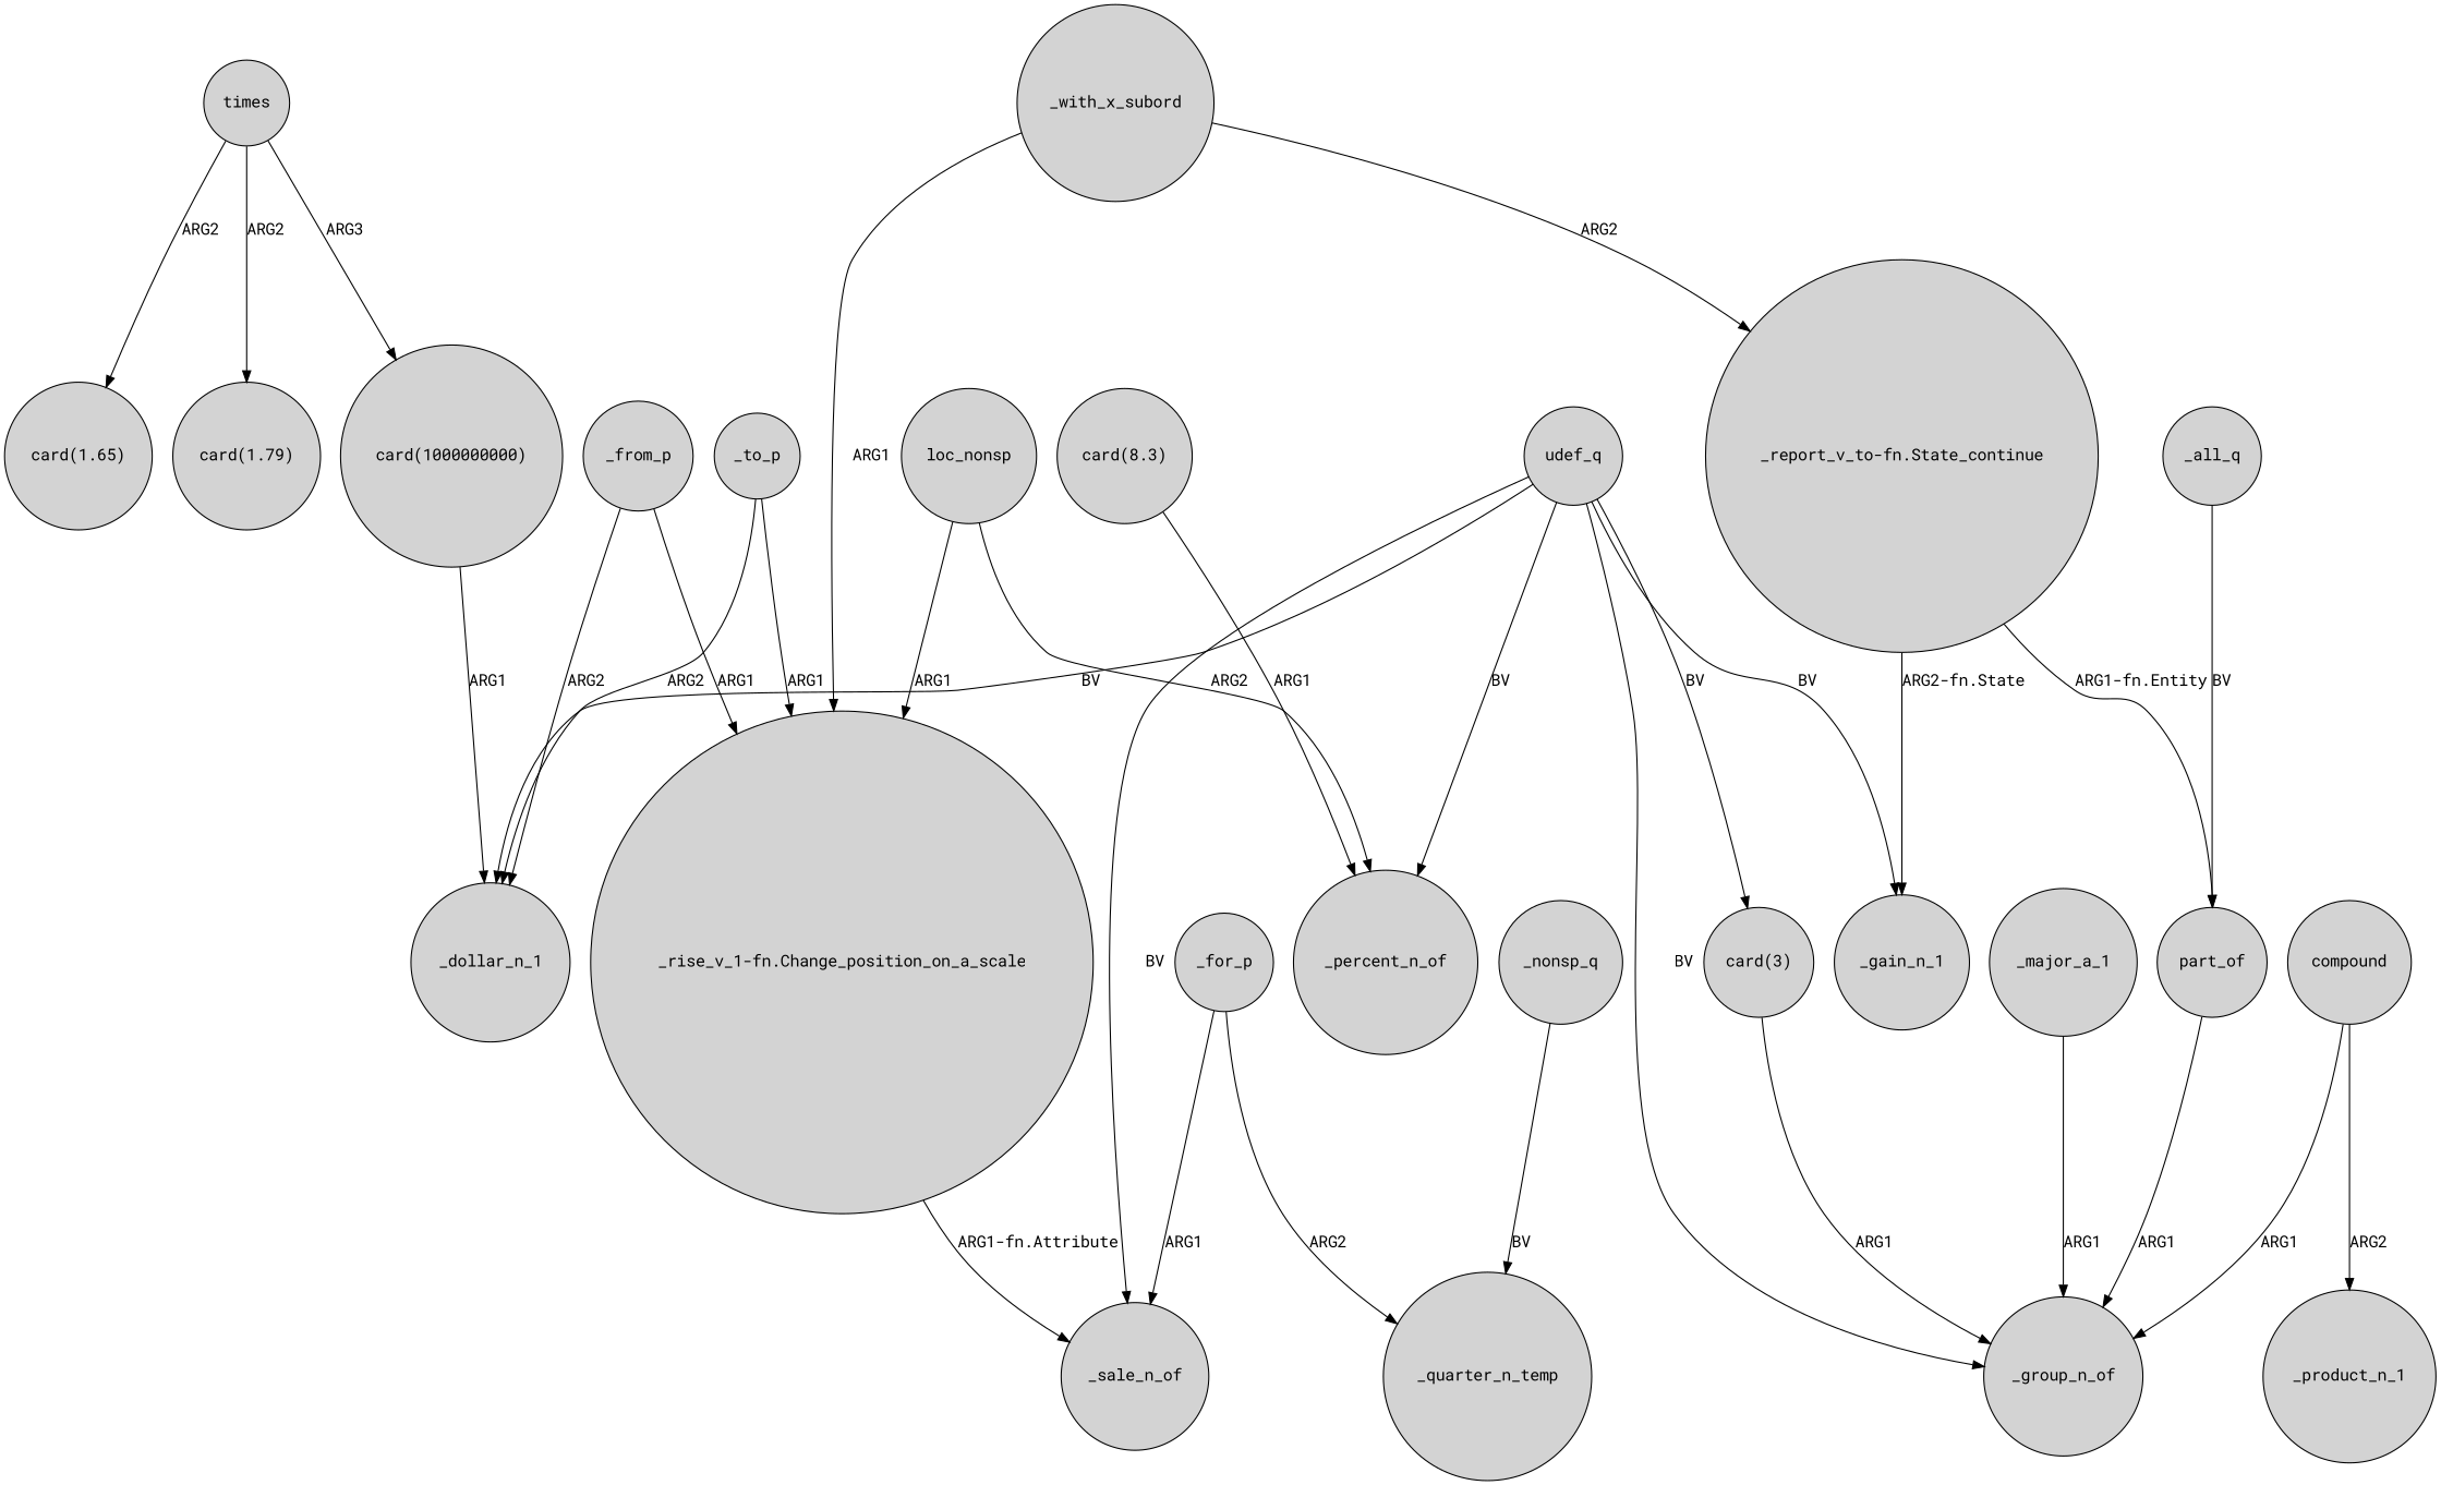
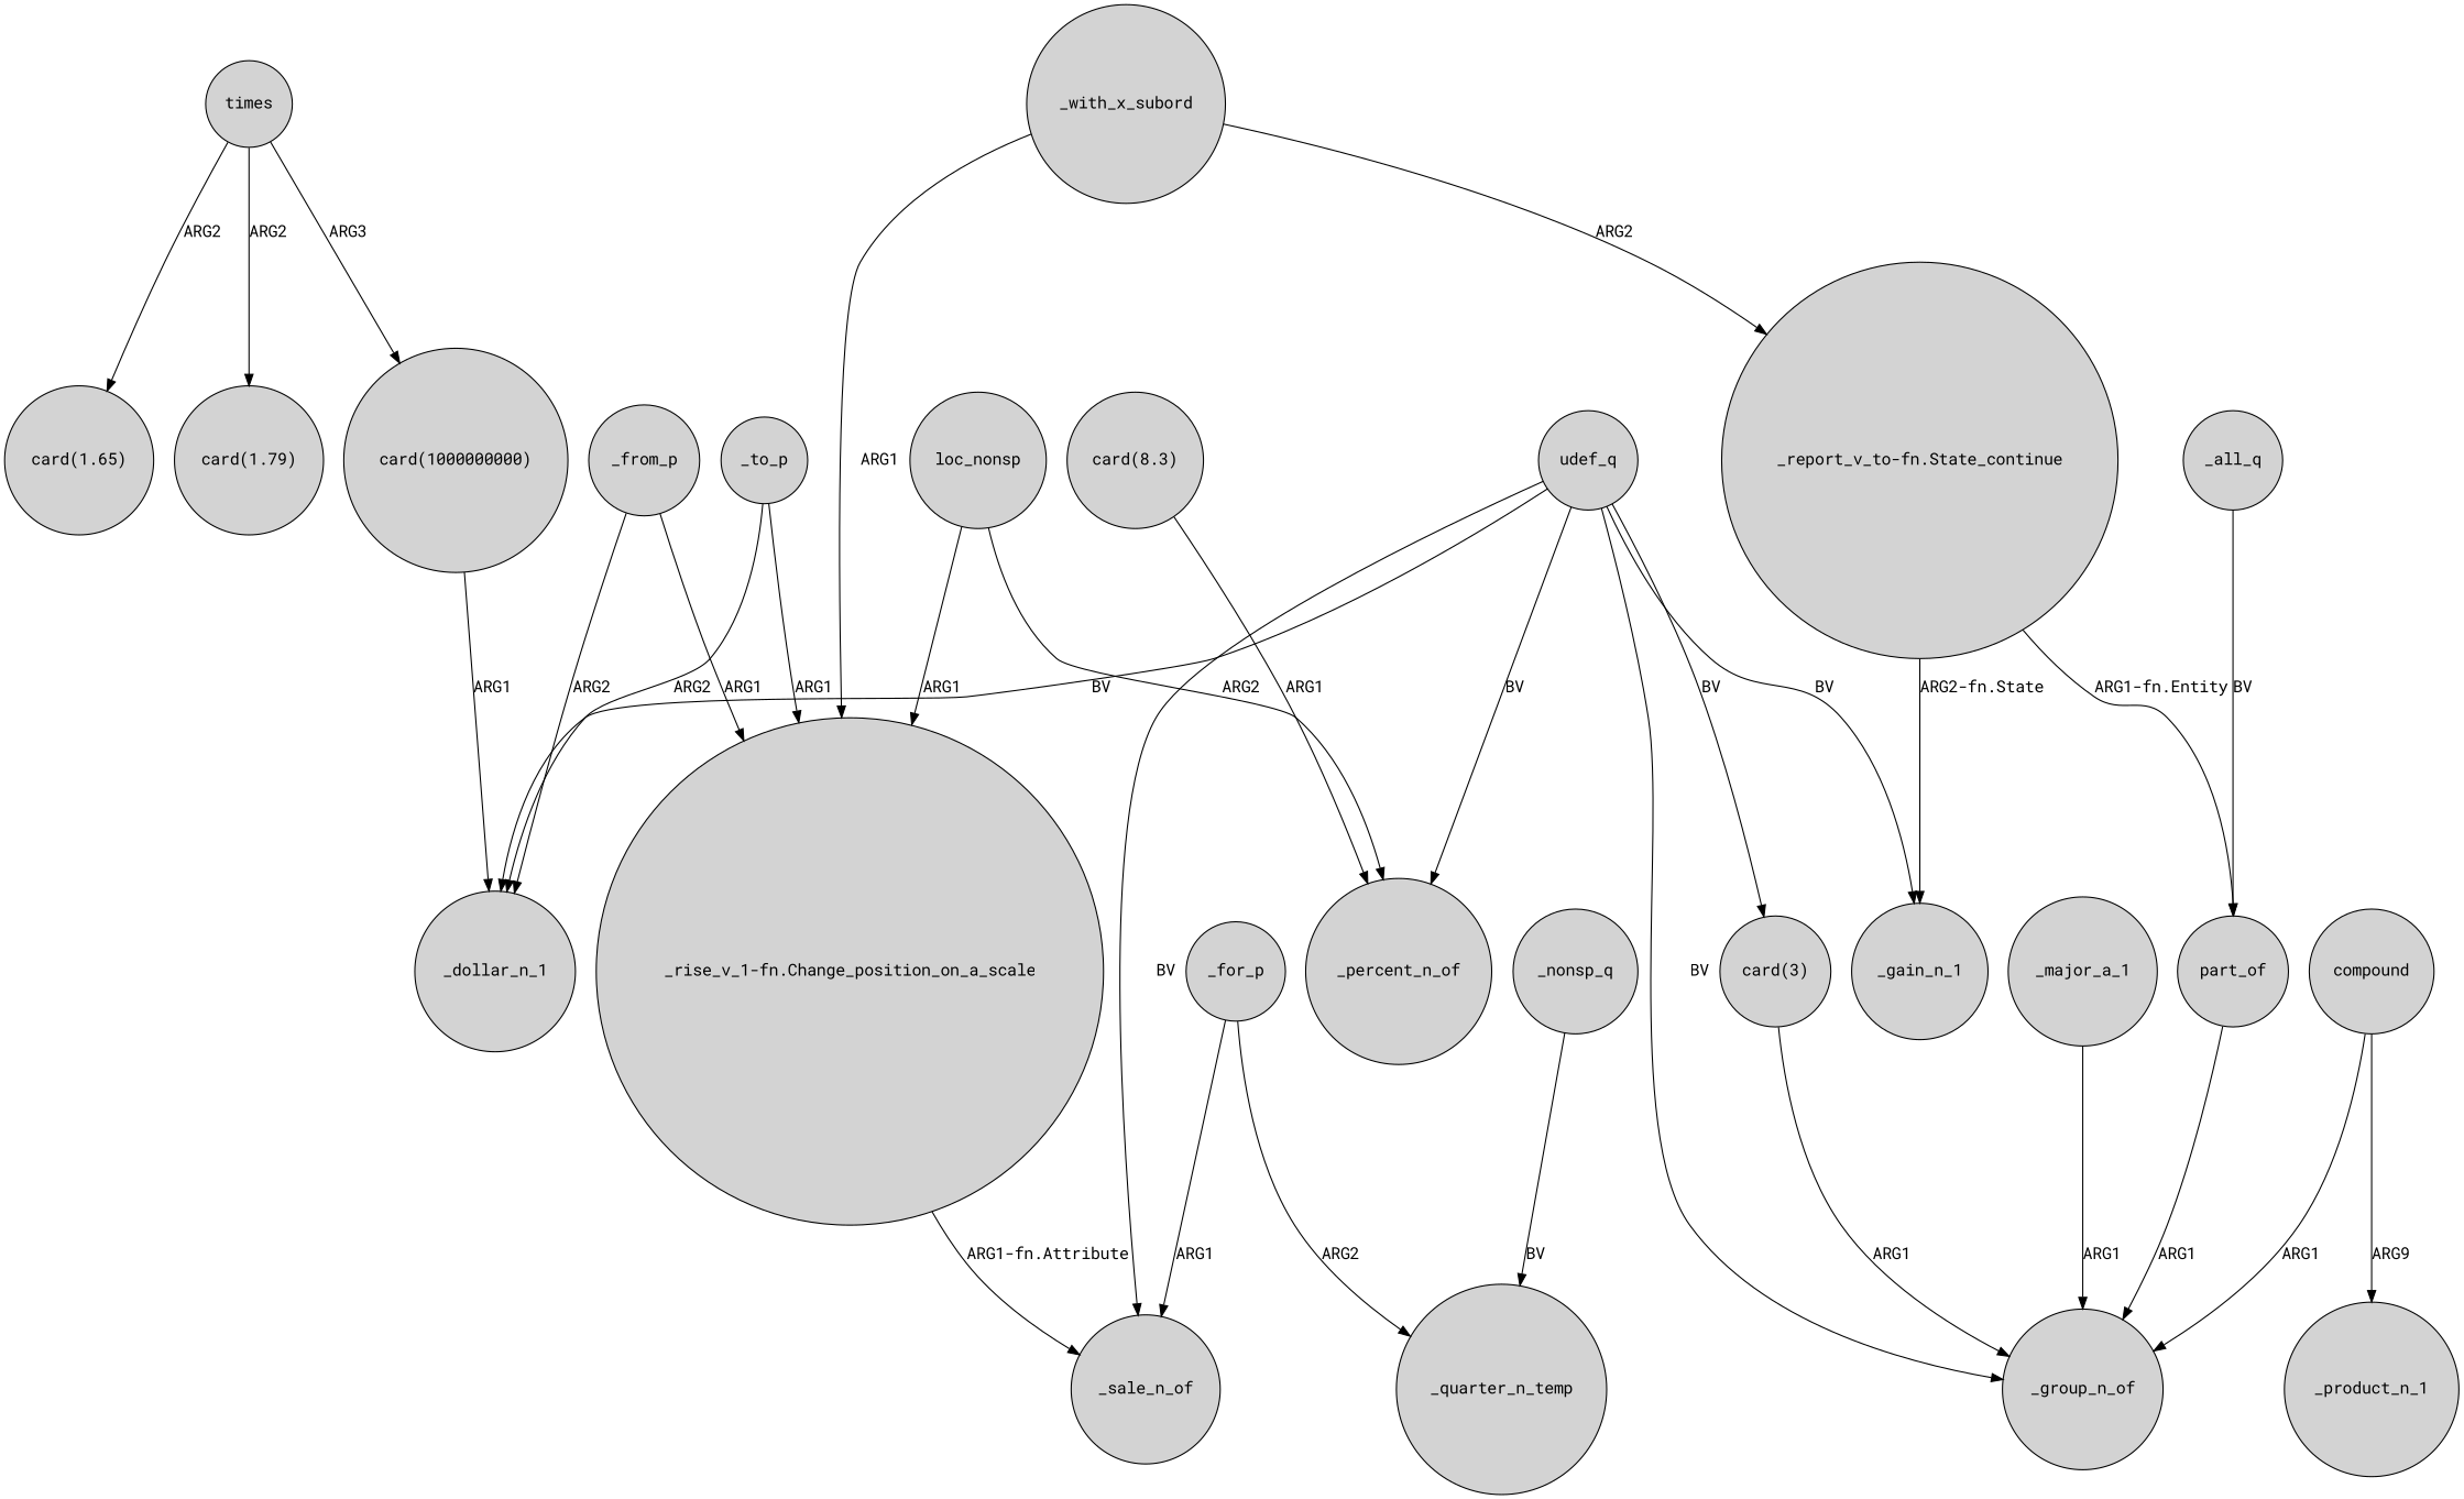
  digraph {
    fontname="Roboto Mono"
    node [fontname="Roboto Mono" shape=circle style=filled]
    edge [fontname="Roboto Mono"]
    "card(3)"
    _group_n_of
    "card(1000000000)"
    _dollar_n_1
    "_rise_v_1-fn.Change_position_on_a_scale"
    _sale_n_of
    udef_q
    _percent_n_of
    _gain_n_1
    _for_p
    _quarter_n_temp
    _to_p
    loc_nonsp
    n14 [label=_nonsp_q]
    times
    "card(1.79)"
    "card(1.65)"
    _all_q
    part_of
    _major_a_1
    compound
    _product_n_1
    "card(8.3)"
    _with_x_subord
    "_report_v_to-fn.State_continue"
    _from_p
    "card(3)" -> _group_n_of [label=ARG1]
    "card(1000000000)" -> _dollar_n_1 [label=ARG1]
    "_rise_v_1-fn.Change_position_on_a_scale" -> _sale_n_of [label="ARG1-fn.Attribute"]
    udef_q -> "card(3)" [label=BV]
    udef_q -> _group_n_of [label=BV]
    udef_q -> _dollar_n_1 [label=BV]
    udef_q -> _sale_n_of [label=BV]
    udef_q -> _percent_n_of [label=BV]
    udef_q -> _gain_n_1 [label=BV]
    _for_p -> _sale_n_of [label=ARG1]
    _for_p -> _quarter_n_temp [label=ARG2]
    _to_p -> _dollar_n_1 [label=ARG2]
    _to_p -> "_rise_v_1-fn.Change_position_on_a_scale" [label=ARG1]
    loc_nonsp -> "_rise_v_1-fn.Change_position_on_a_scale" [label=ARG1]
    loc_nonsp -> _percent_n_of [label=ARG2]
    n14 -> _quarter_n_temp [label=BV]
    times -> "card(1000000000)" [label=ARG3]
    times -> "card(1.79)" [label=ARG2]
    times -> "card(1.65)" [label=ARG2]
    _all_q -> part_of [label=BV]
    part_of -> _group_n_of [label=ARG1]
    _major_a_1 -> _group_n_of [label=ARG1]
    compound -> _group_n_of [label=ARG1]
-   compound -> _product_n_1 [label=ARG2]
+   compound -> _product_n_1 [label=ARG9]
    "card(8.3)" -> _percent_n_of [label=ARG1]
    _with_x_subord -> "_rise_v_1-fn.Change_position_on_a_scale" [label=ARG1]
    _with_x_subord -> "_report_v_to-fn.State_continue" [label=ARG2]
    "_report_v_to-fn.State_continue" -> _gain_n_1 [label="ARG2-fn.State"]
    "_report_v_to-fn.State_continue" -> part_of [label="ARG1-fn.Entity"]
    _from_p -> _dollar_n_1 [label=ARG2]
    _from_p -> "_rise_v_1-fn.Change_position_on_a_scale" [label=ARG1]
  }
